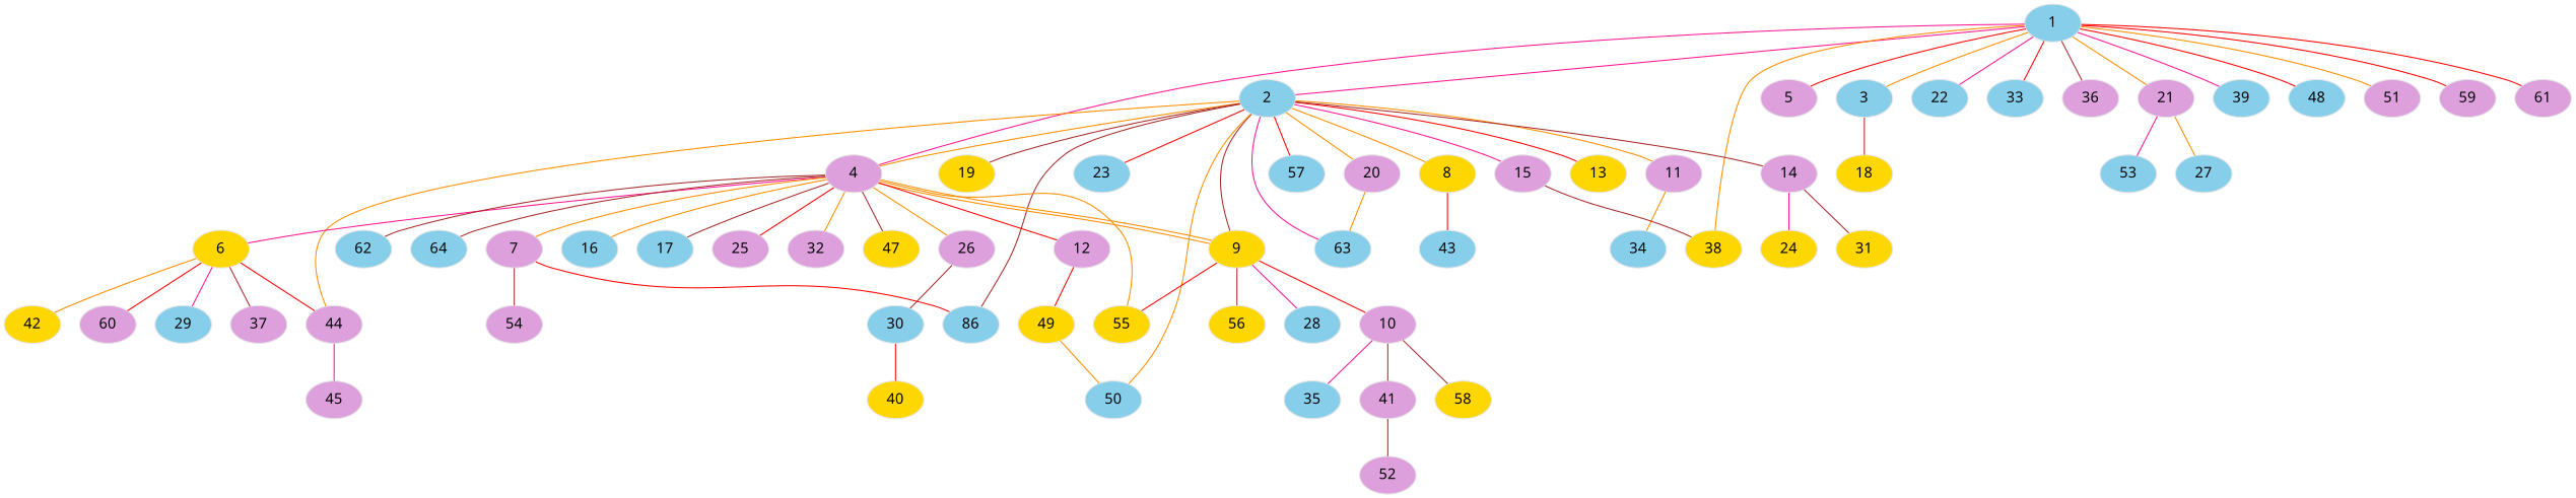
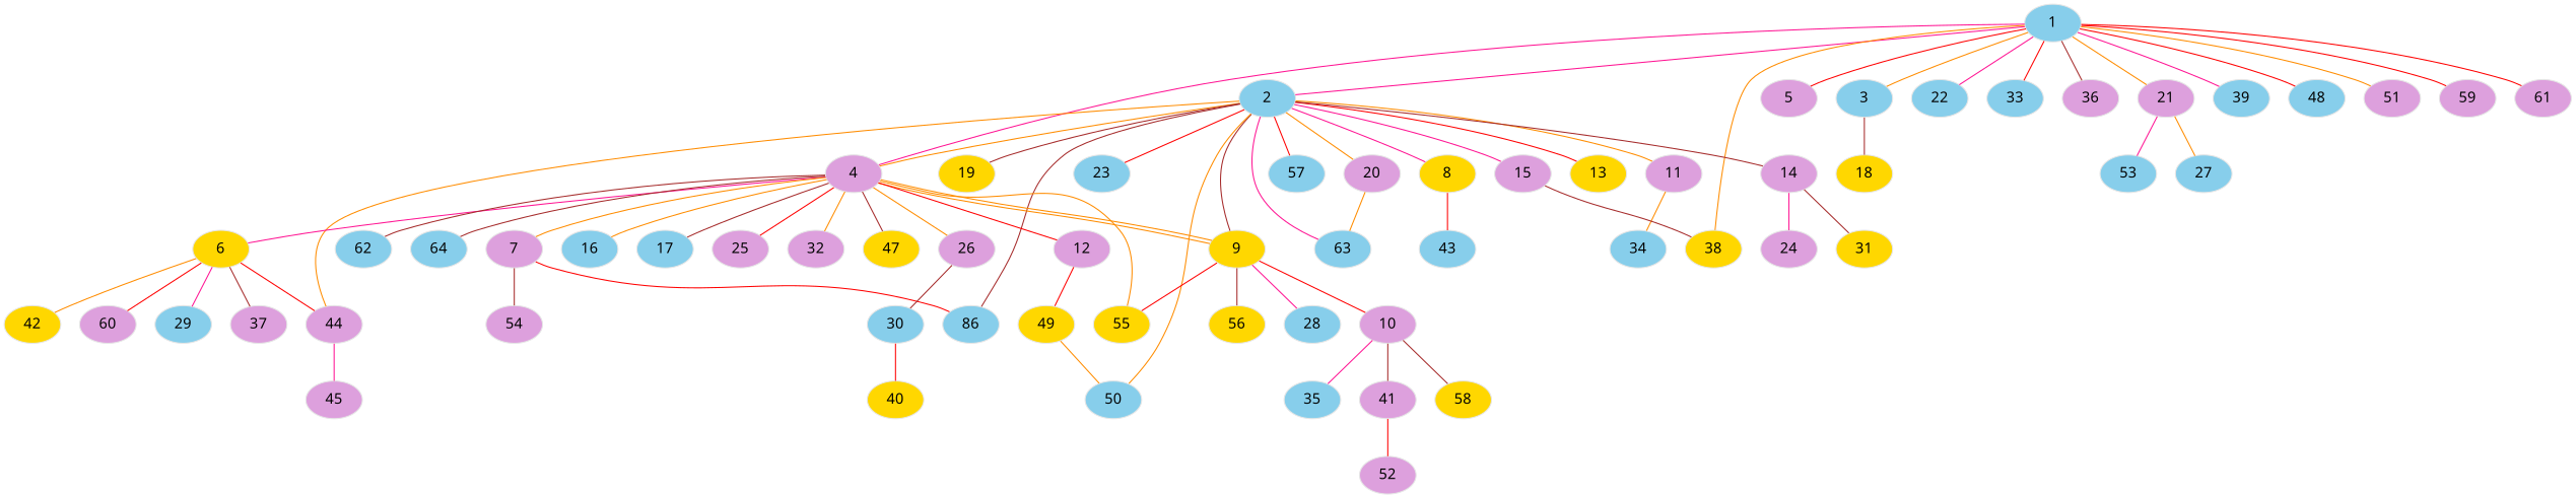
  graph {
    fontname="Noto Sans"
    node [color=gray90 fillcolor=plum fontname="Noto Sans" style=filled]
    edge [color=darkorange fontname="Noto Sans"]
    1 [fillcolor=skyblue]
    2 [fillcolor=skyblue]
    3 [fillcolor=skyblue]
    4
    5
    21
    22 [fillcolor=skyblue]
    33 [fillcolor=skyblue]
    36
    38 [fillcolor=gold]
    39 [fillcolor=skyblue]
    48 [fillcolor=skyblue]
    51
    59
    61
    8 [fillcolor=gold]
    9 [fillcolor=gold]
    11
    13 [fillcolor=gold]
    14
    15
    19 [fillcolor=gold]
    20
    23 [fillcolor=skyblue]
    44
    n26 [fillcolor=skyblue label=86]
    50 [fillcolor=skyblue]
    57 [fillcolor=skyblue]
    63 [fillcolor=skyblue]
    18 [fillcolor=gold]
    6 [fillcolor=gold]
    7
    12
    16 [fillcolor=skyblue]
    17 [fillcolor=skyblue]
    25
    26
    32
    47 [fillcolor=gold]
    55 [fillcolor=gold]
    62 [fillcolor=skyblue]
    64 [fillcolor=skyblue]
    27 [fillcolor=skyblue]
    53 [fillcolor=skyblue]
    43 [fillcolor=skyblue]
    10
    28 [fillcolor=skyblue]
    56 [fillcolor=gold]
    34 [fillcolor=skyblue]
-   24 [fillcolor=gold]
+   24
    31 [fillcolor=gold]
    45
    29 [fillcolor=skyblue]
    37
    42 [fillcolor=gold]
    60
    54
    49 [fillcolor=gold]
    30 [fillcolor=skyblue]
    35 [fillcolor=skyblue]
    41
    58 [fillcolor=gold]
    52
    40 [fillcolor=gold]
    1 -- 2 [color=deeppink]
    1 -- 3
    1 -- 4 [color=deeppink]
    1 -- 5 [color=red]
    1 -- 21
    1 -- 22 [color=deeppink]
    1 -- 33 [color=red]
    1 -- 36 [color=brown]
    1 -- 38
    1 -- 39 [color=deeppink]
    1 -- 48 [color=red]
    1 -- 51
    1 -- 59 [color=red]
    1 -- 61 [color=red]
    2 -- 4
-   2 -- 8
+   2 -- 8 [color=deeppink]
    2 -- 9 [color=brown]
    2 -- 11
    2 -- 13 [color=red]
    2 -- 14 [color=brown]
    2 -- 15 [color=deeppink]
    2 -- 19 [color=brown]
    2 -- 20
    2 -- 23 [color=red]
    2 -- 44
    2 -- n26 [color=brown]
    2 -- 50
    2 -- 57 [color=red]
    2 -- 63 [color=deeppink]
    3 -- 18 [color=brown]
    4 -- 9
    4 -- 9
    4 -- 6 [color=deeppink]
    4 -- 7
    4 -- 12 [color=red]
    4 -- 16
    4 -- 17 [color=brown]
    4 -- 25 [color=red]
    4 -- 26
    4 -- 32
    4 -- 47 [color=brown]
    4 -- 55
    4 -- 62 [color=brown]
    4 -- 64 [color=brown]
    21 -- 27
    21 -- 53 [color=deeppink]
    8 -- 43 [color=red]
    9 -- 55 [color=red]
    9 -- 10 [color=red]
    9 -- 28 [color=deeppink]
    9 -- 56 [color=brown]
    11 -- 34
    14 -- 24 [color=deeppink]
    14 -- 31 [color=brown]
    15 -- 38 [color=brown]
    20 -- 63
    44 -- 45 [color=deeppink]
    6 -- 44 [color=red]
    6 -- 29 [color=deeppink]
    6 -- 37 [color=brown]
    6 -- 42
    6 -- 60 [color=red]
    7 -- n26 [color=red]
    7 -- 54 [color=brown]
    12 -- 49 [color=red]
    26 -- 30 [color=brown]
    10 -- 35 [color=deeppink]
    10 -- 41 [color=brown]
    10 -- 58 [color=brown]
    49 -- 50
    30 -- 40 [color=red]
    41 -- 52 [color=red]
  }
